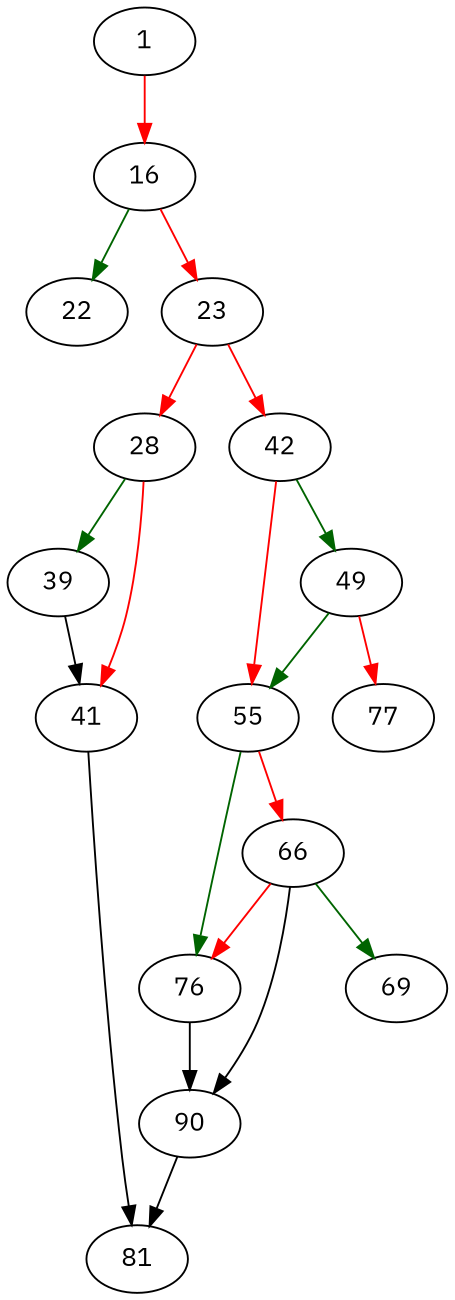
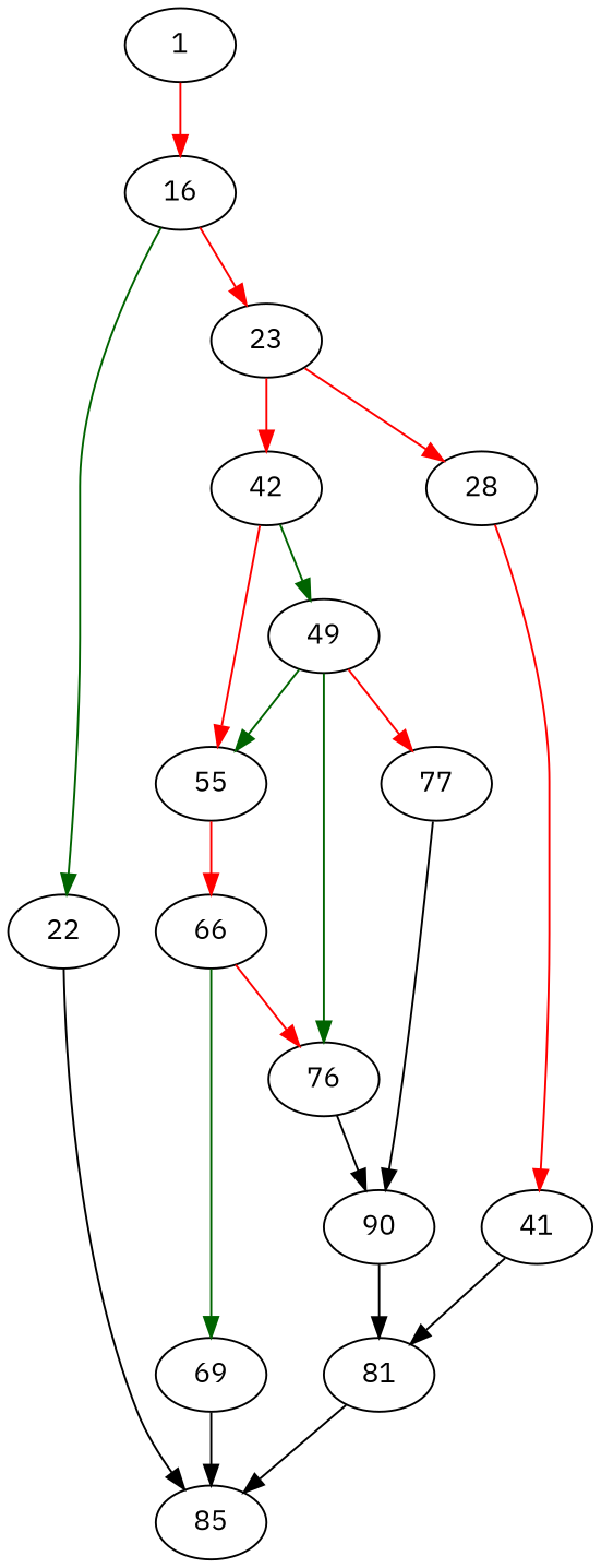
  strict digraph {
    fontname="IBM Plex Sans"
    node [fontname="IBM Plex Sans"]
    edge [color=red fontname="IBM Plex Sans"]
    1 [entry=true]
    16
    22
    23
+   85
    28
    42
-   39
    41
    49
    55
    81
    77
    76
    66
    n16 [label=90]
    69
    1 -> 16 [cond=false]
    16 -> 22 [color=darkgreen cond=true]
    16 -> 23 [cond=false]
+   22 -> 85 [color=""]
    23 -> 28 [cond=true]
    23 -> 42 [cond=false]
-   28 -> 39 [color=darkgreen cond=true]
    28 -> 41 [cond=false]
    42 -> 49 [color=darkgreen cond=true]
    42 -> 55 [cond=false]
-   39 -> 41 [color=""]
    41 -> 81 [color=""]
    49 -> 55 [color=darkgreen cond=true]
    49 -> 77 [cond=false]
-   55 -> 76 [color=darkgreen cond=true]
+   49 -> 76 [color=darkgreen cond=true]
    55 -> 66 [cond=false]
-   66 -> n16 [color=""]
+   81 -> 85 [color=""]
+   77 -> n16 [color=""]
    76 -> n16 [color=""]
    66 -> 76 [cond=false]
    66 -> 69 [color=darkgreen cond=true]
    n16 -> 81 [color=""]
+   69 -> 85 [color=""]
  }
